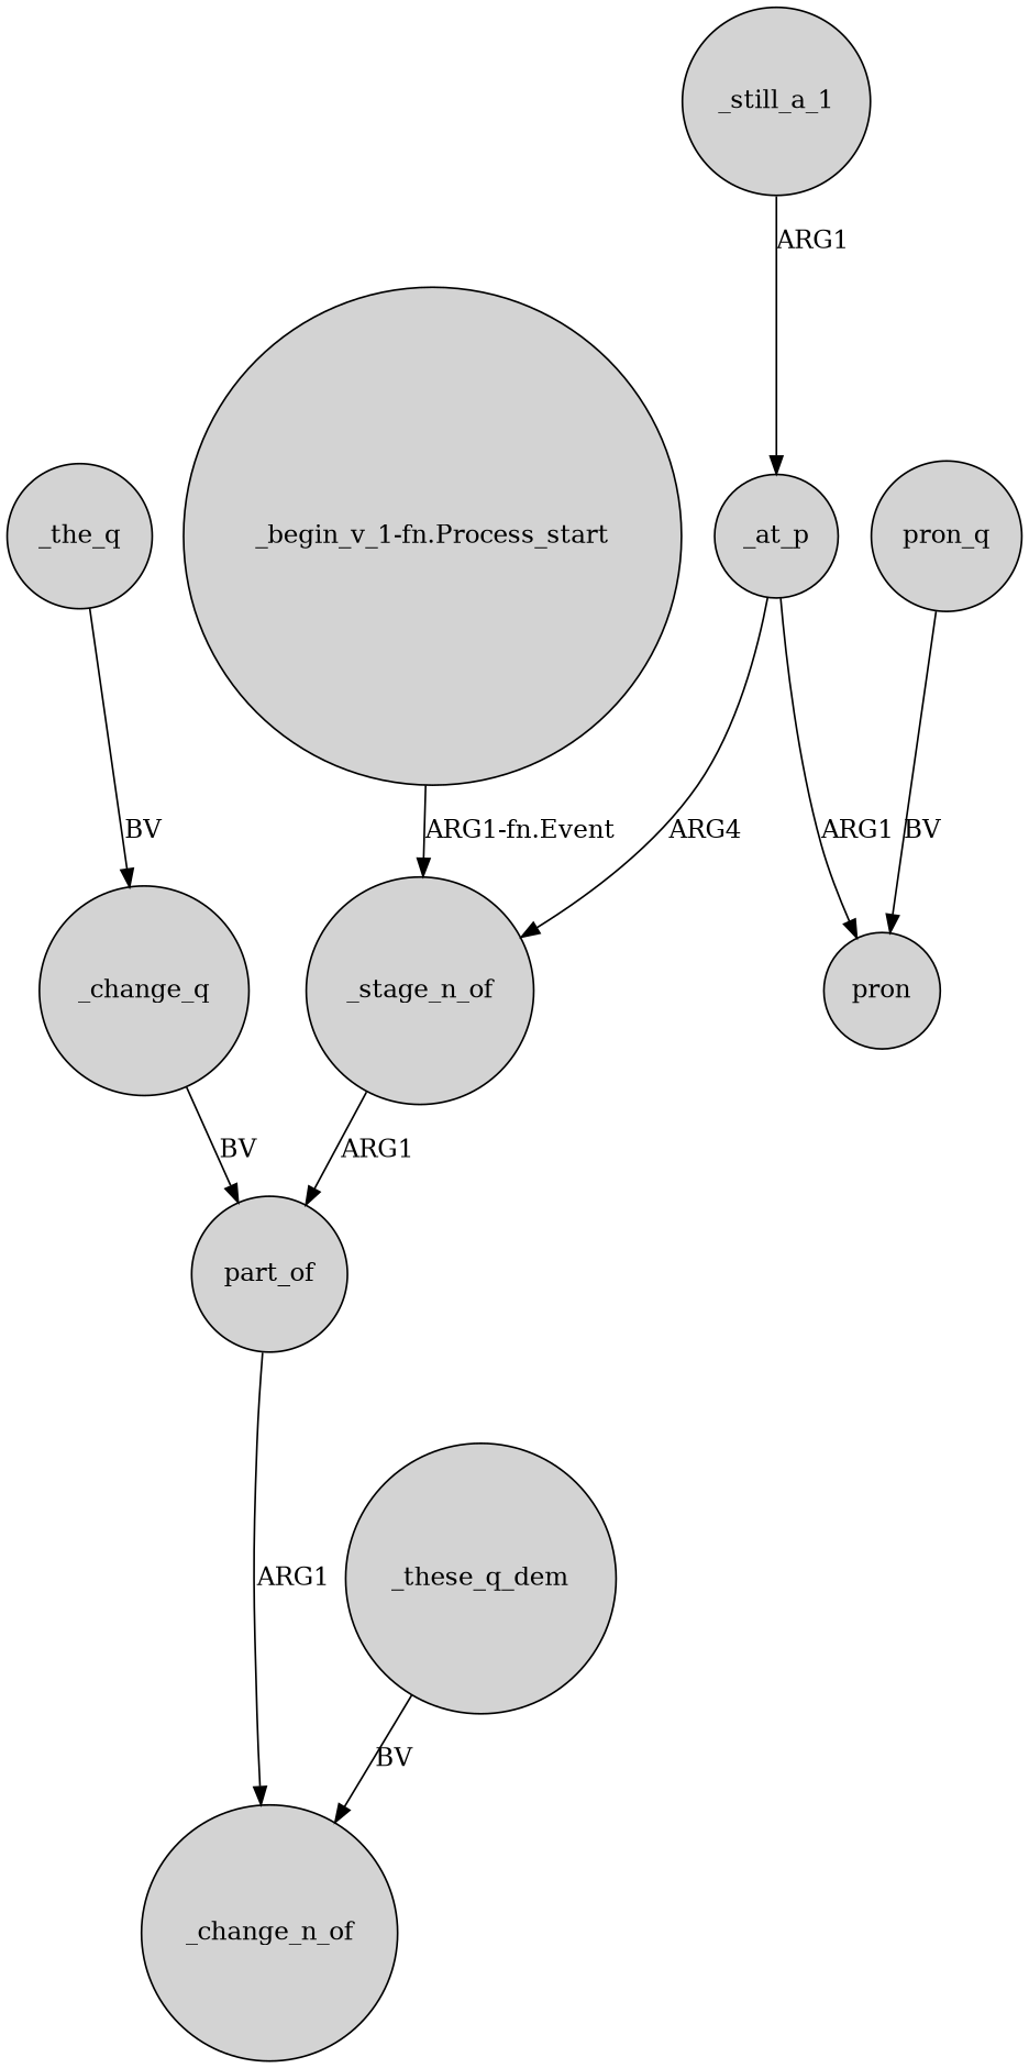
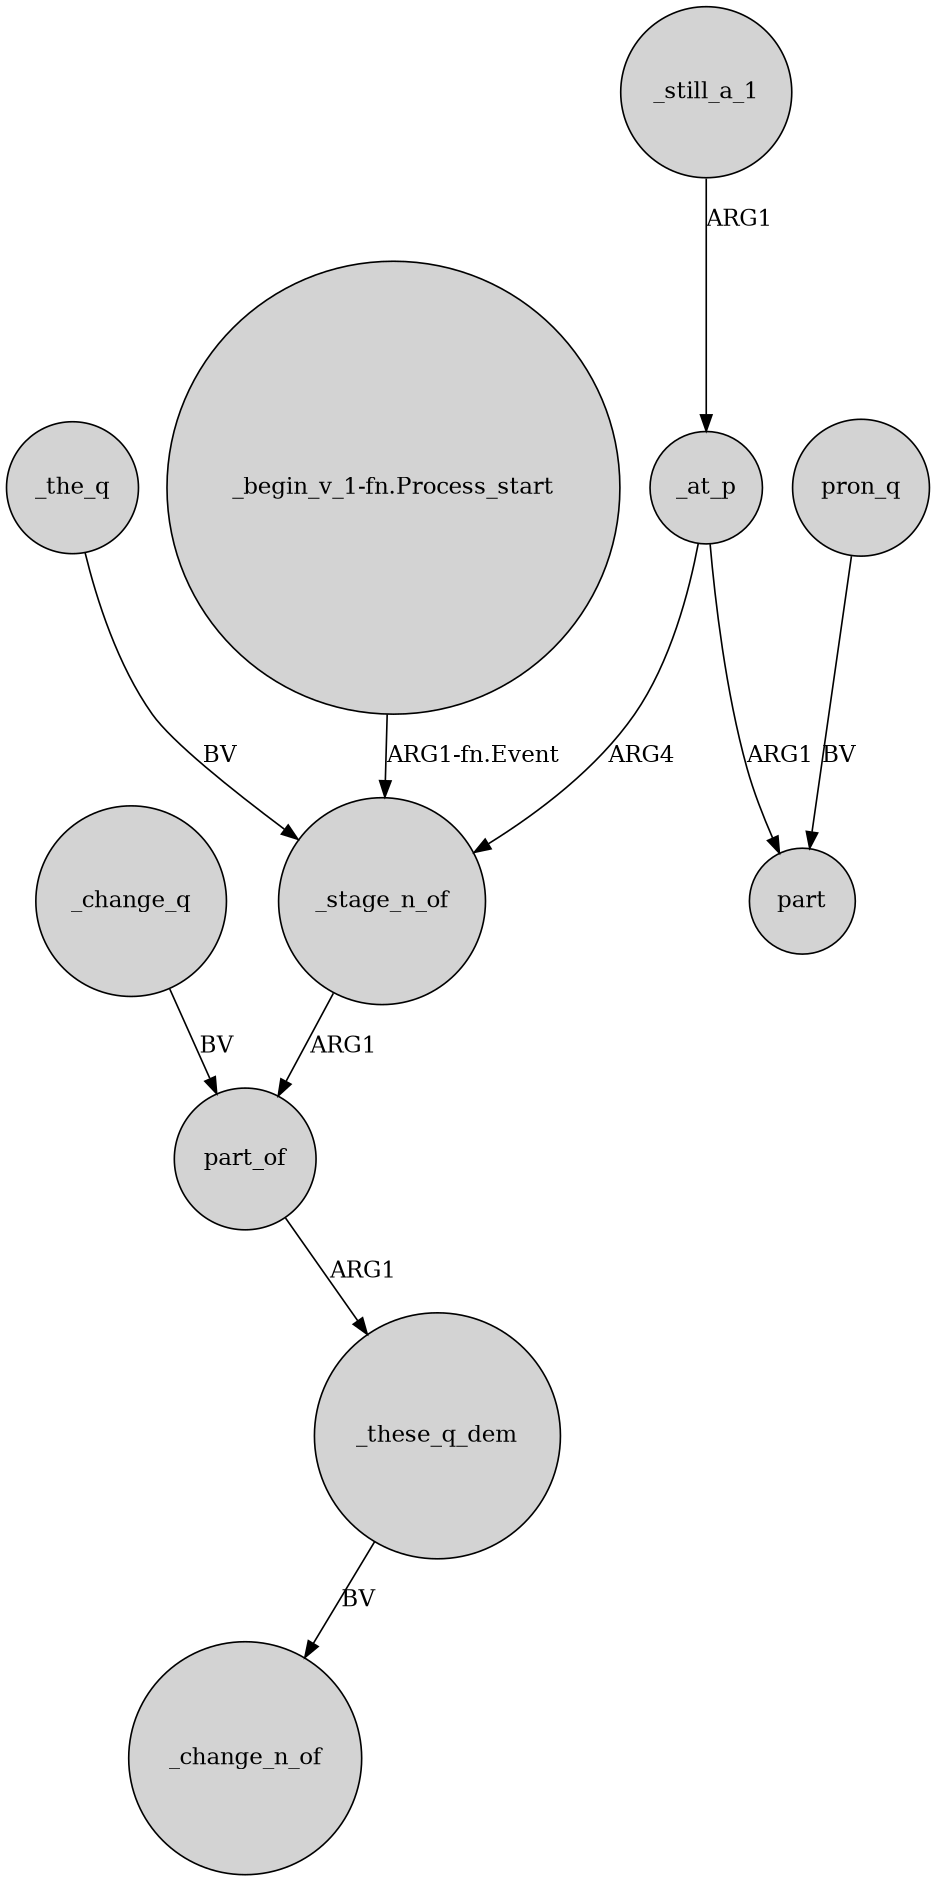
  digraph {
    node [shape=circle style=filled]
    "_begin_v_1-fn.Process_start"
    _stage_n_of
    part_of
    _change_n_of
    _the_q
    _at_p
-   pron
+   pron [label=part]
    _these_q_dem
    _still_a_1
    n10 [label=_change_q]
    n11 [label=pron_q]
    "_begin_v_1-fn.Process_start" -> _stage_n_of [label="ARG1-fn.Event"]
    _stage_n_of -> part_of [label=ARG1]
-   part_of -> _change_n_of [label=ARG1]
-   _the_q -> n10 [label=BV]
+   part_of -> _these_q_dem [label=ARG1]
+   _the_q -> _stage_n_of [label=BV]
    _at_p -> _stage_n_of [label=ARG4]
    _at_p -> pron [label=ARG1]
    _these_q_dem -> _change_n_of [label=BV]
    _still_a_1 -> _at_p [label=ARG1]
    n10 -> part_of [label=BV]
    n11 -> pron [label=BV]
  }
